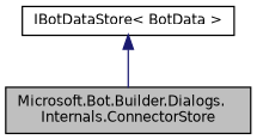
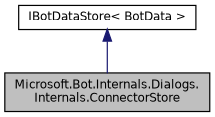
  digraph {
    node [color=black fontname=Helvetica fontsize=10 shape=record style=filled]
-   n1 [fillcolor=grey75 fontcolor=black height=0.2 label="Microsoft.Bot.Builder.Dialogs.\lInternals.ConnectorStore" width=0.4]
+   n1 [fillcolor=grey75 fontcolor=black height=0.2 label="Microsoft.Bot.Internals.Dialogs.\lInternals.ConnectorStore" width=0.4]
    n2 [fillcolor=white height=0.2 label="IBotDataStore\< BotData \>" width=0.4]
    n2 -> n1 [color=midnightblue dir=back fontname=Helvetica fontsize=10 labelfontname=Helvetica labelfontsize=10 style=solid]
  }
